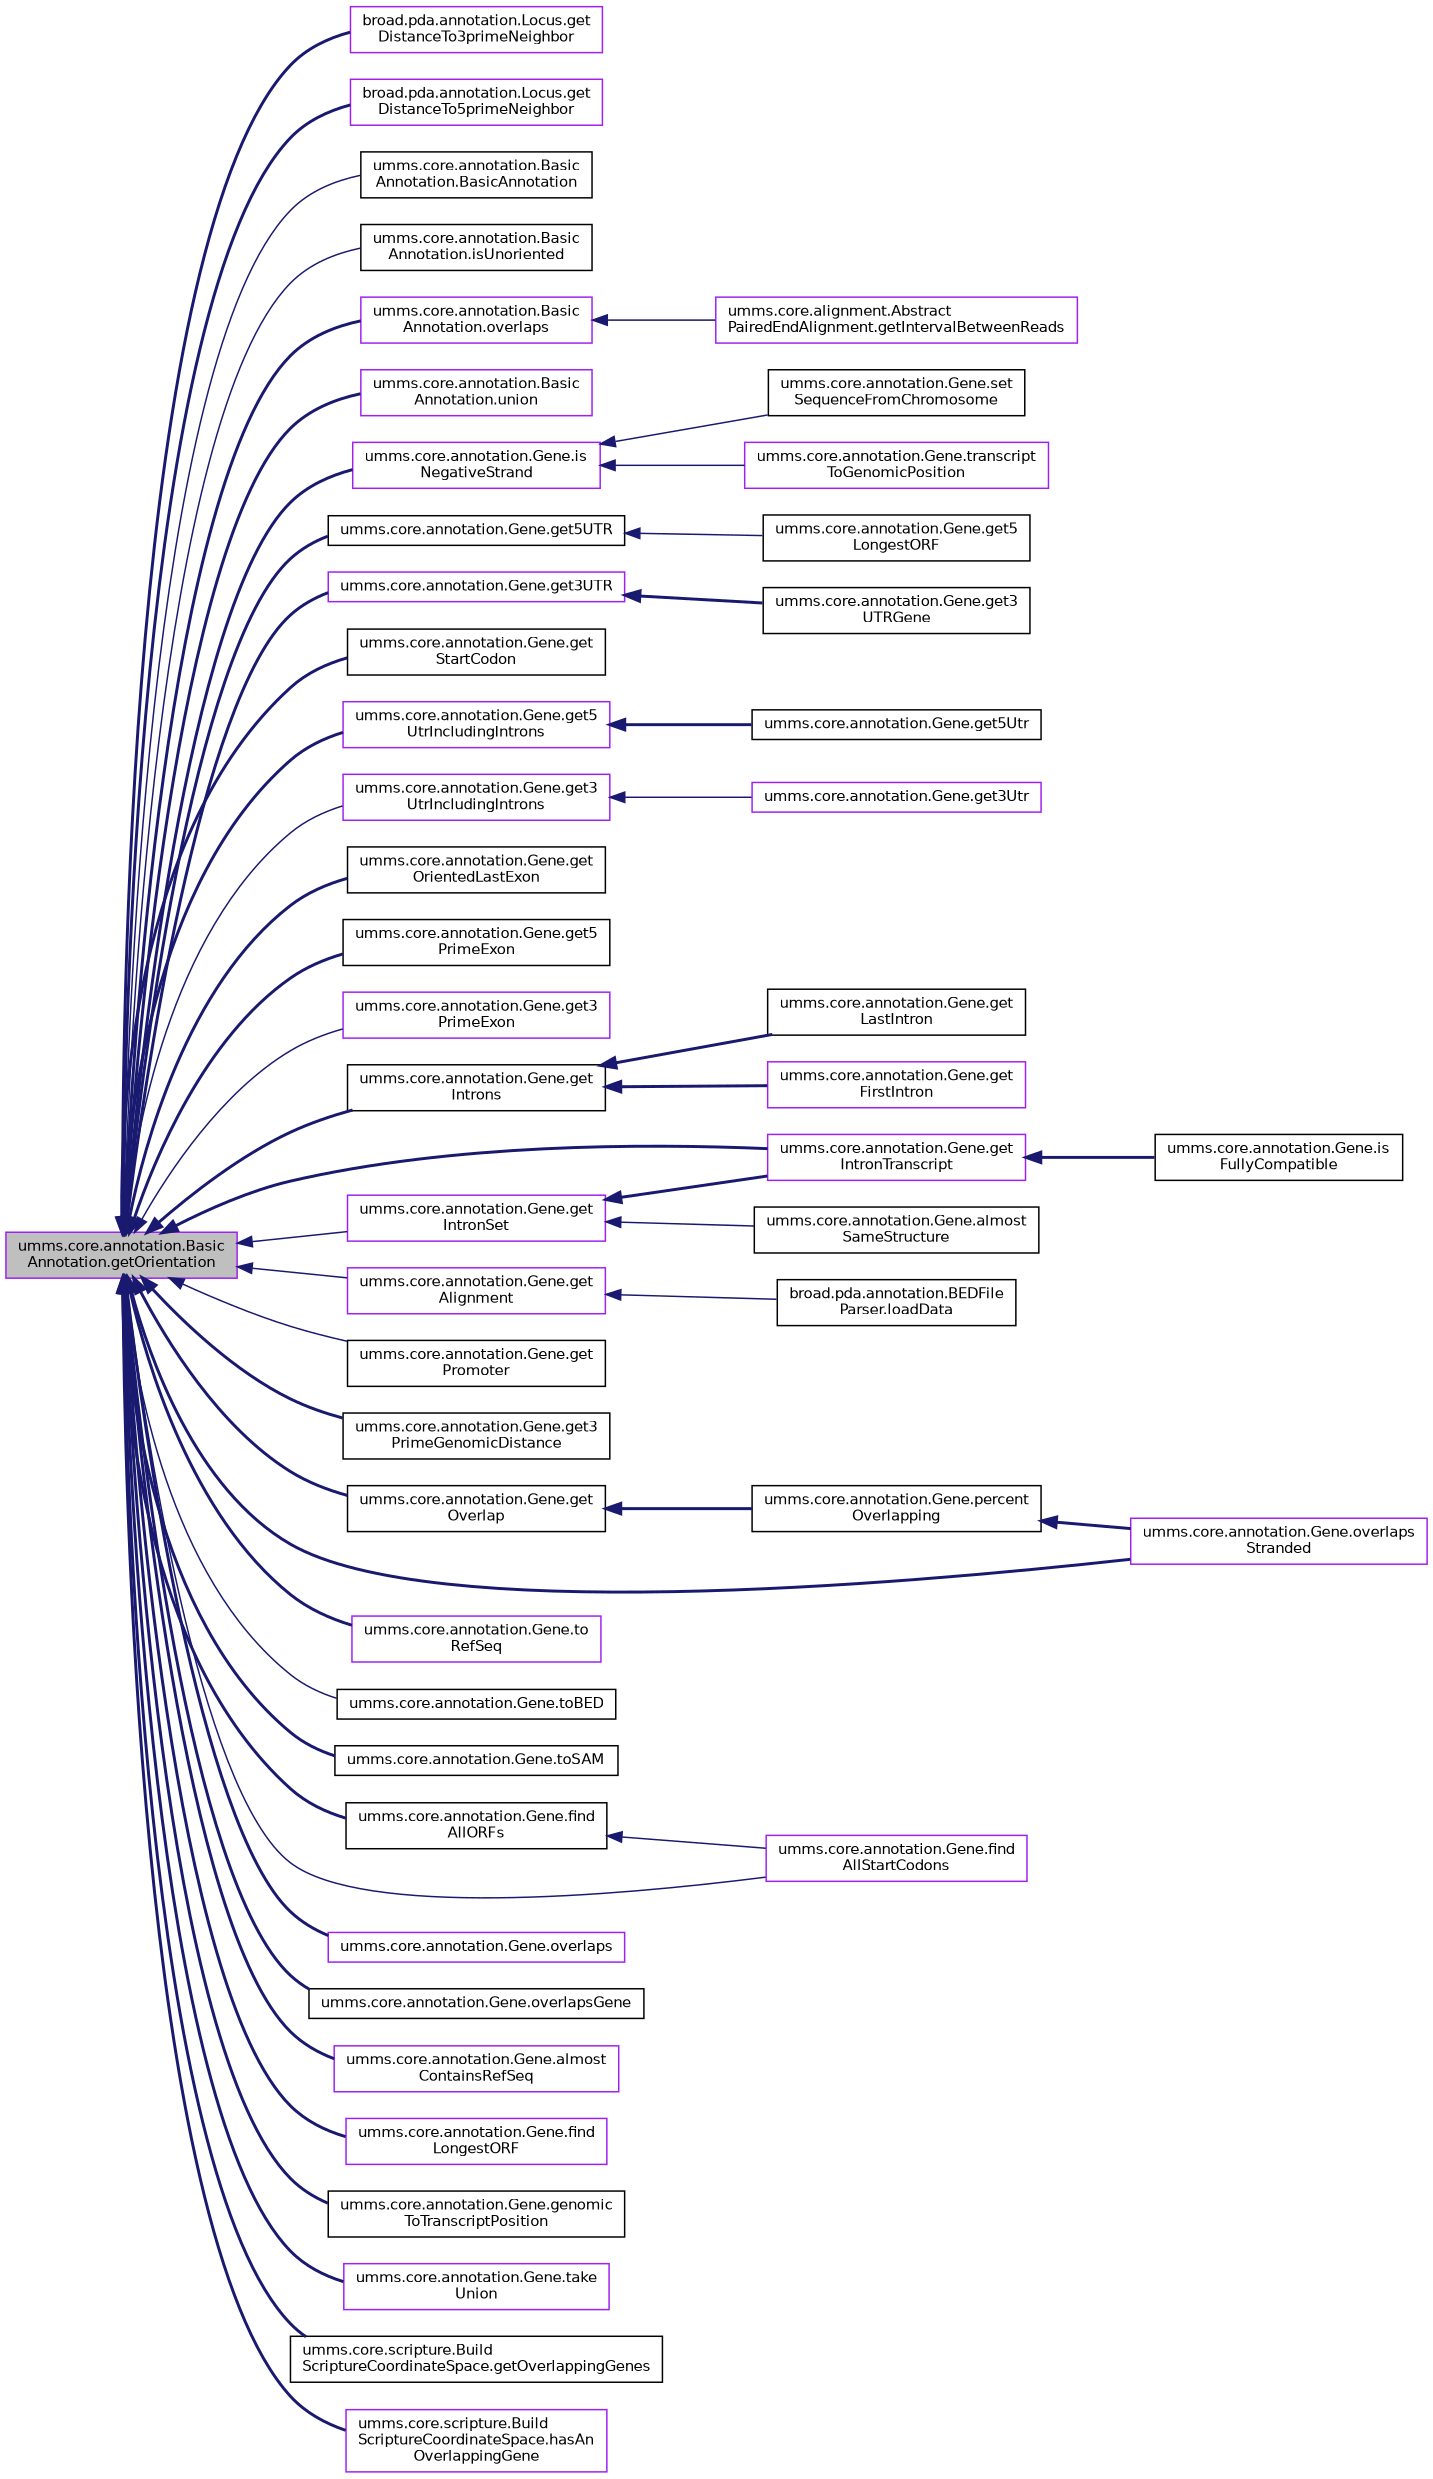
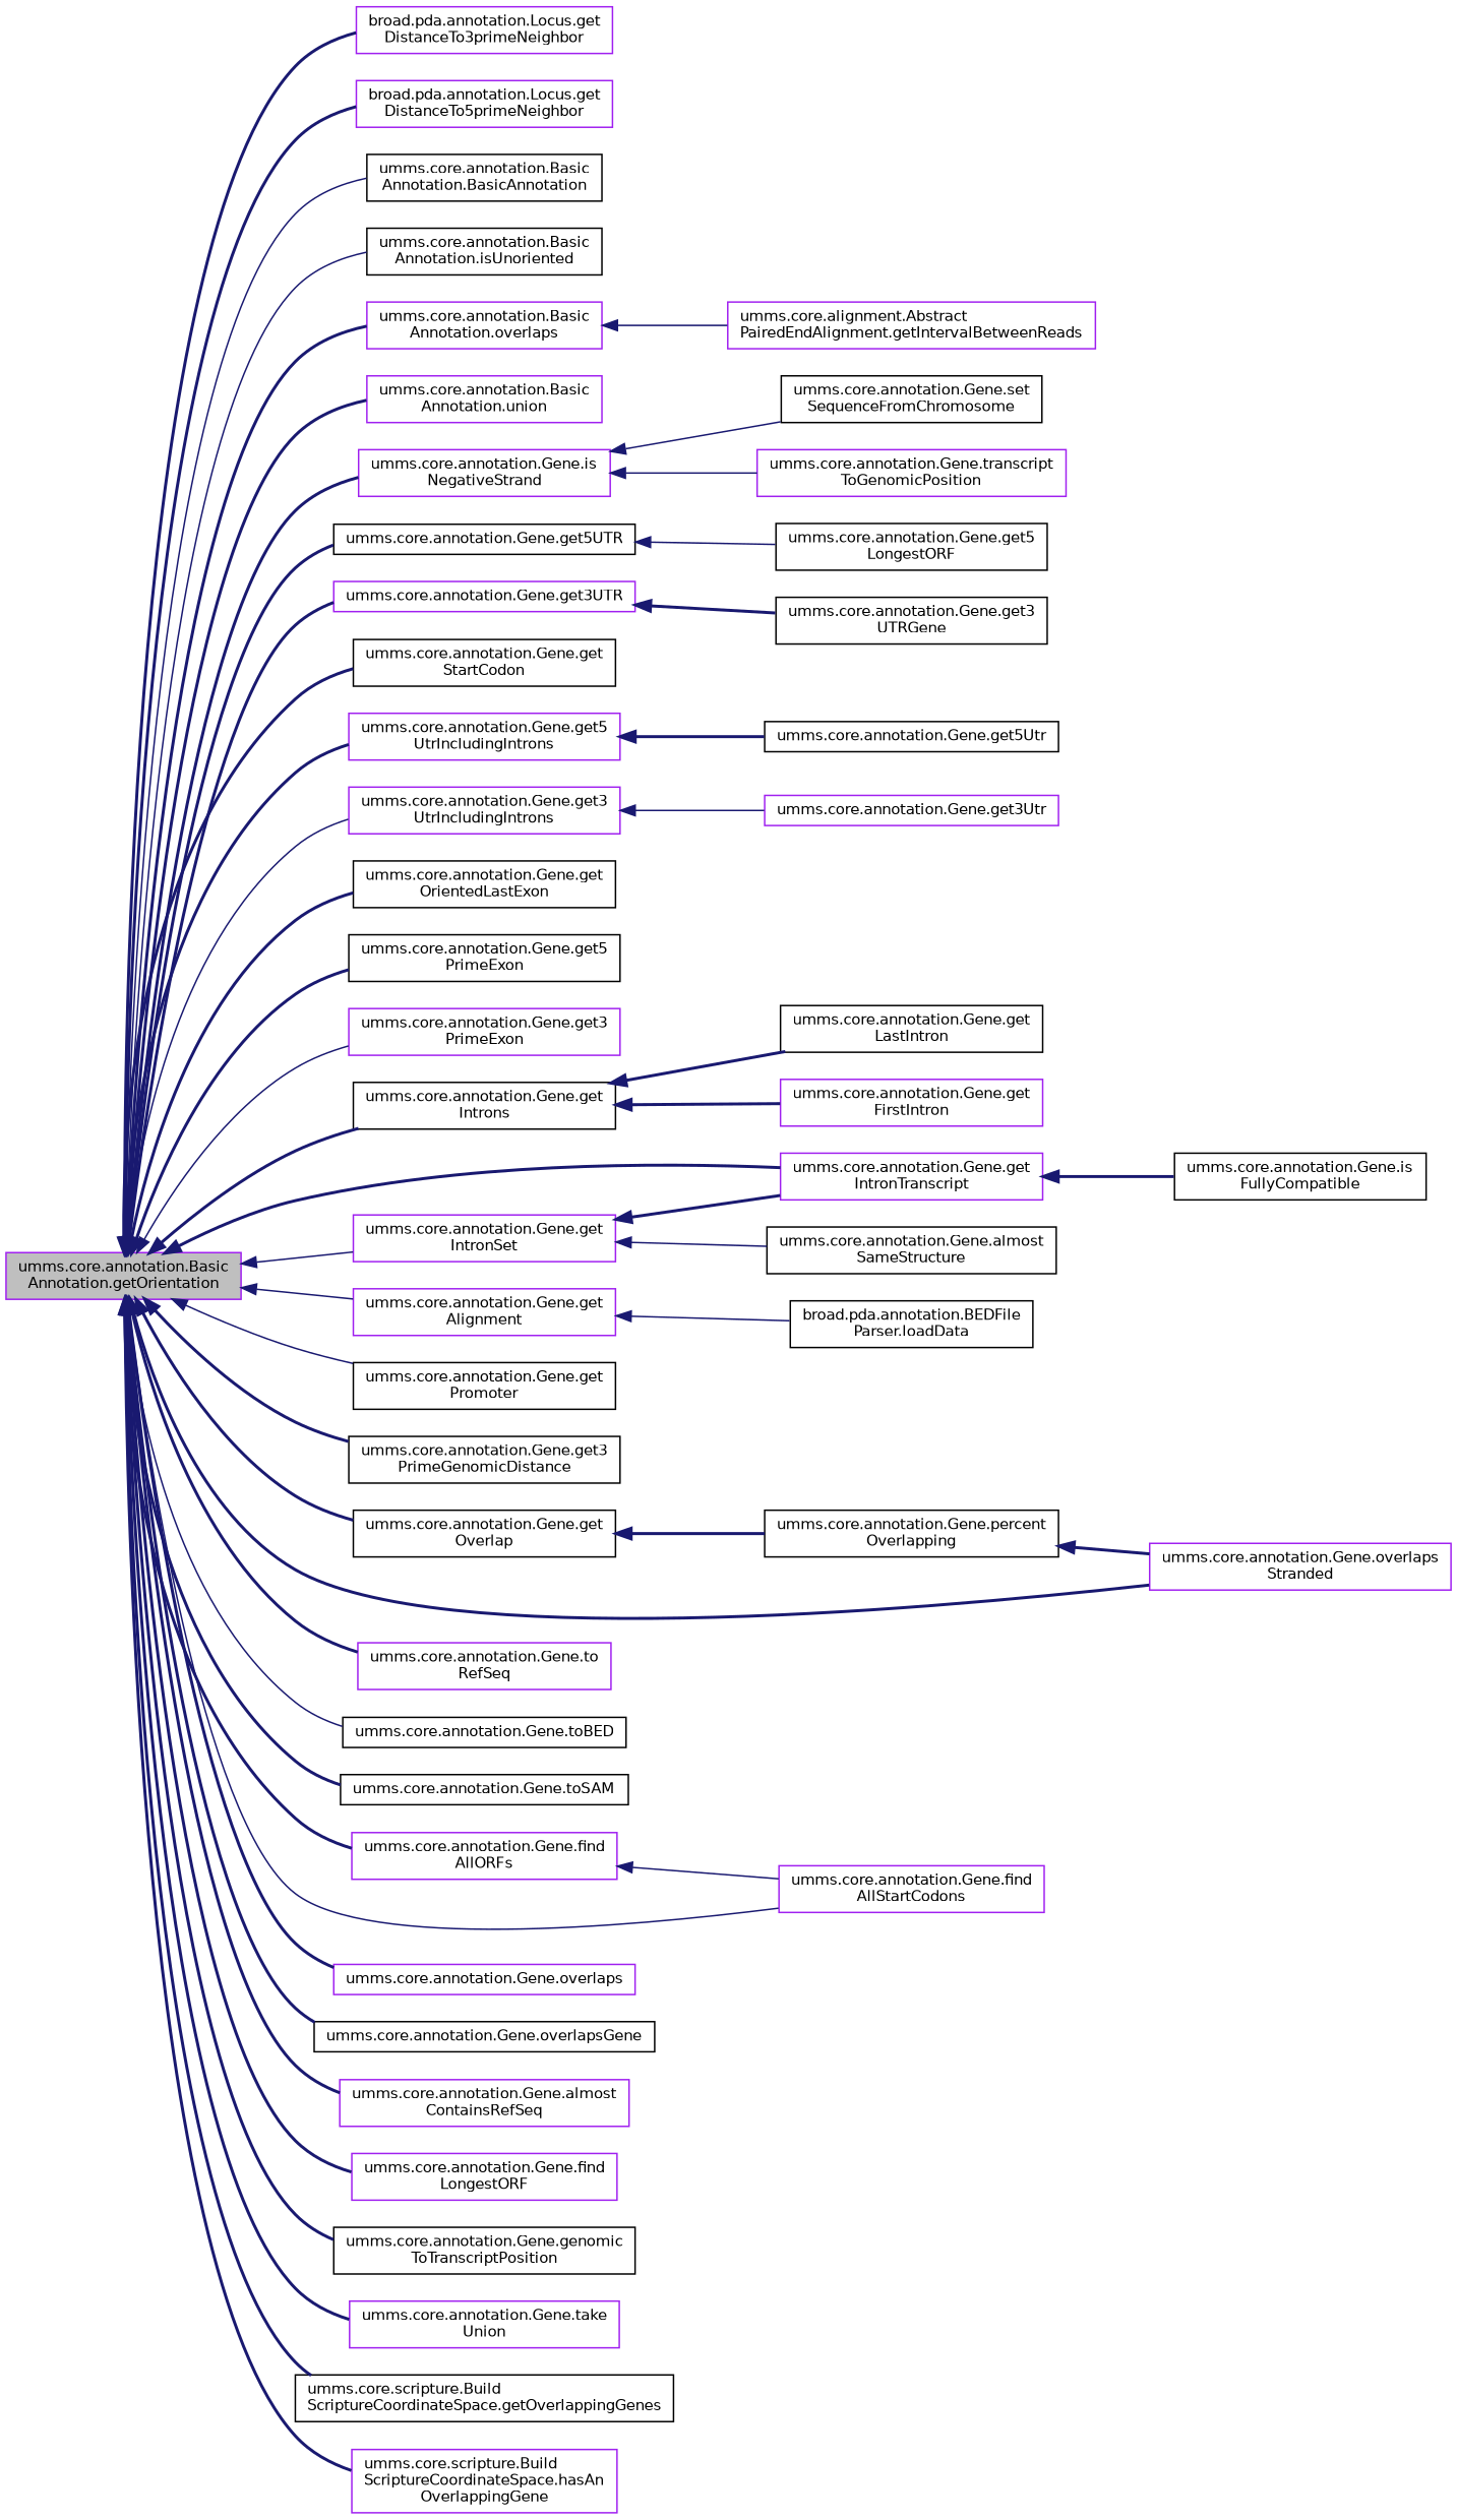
  digraph {
    rankdir=LR
    node [color=purple fillcolor=white fontname=Helvetica fontsize=10 shape=record style=filled]
    edge [color=midnightblue dir=back fontname=Helvetica fontsize=10 labelfontname=Helvetica labelfontsize=10 style=bold]
    n1 [fillcolor=grey75 fontcolor=black height=0.2 label="umms.core.annotation.Basic\lAnnotation.getOrientation" width=0.4]
    n2 [height=0.2 label="broad.pda.annotation.Locus.get\lDistanceTo3primeNeighbor" width=0.4]
    n3 [height=0.2 label="broad.pda.annotation.Locus.get\lDistanceTo5primeNeighbor" width=0.4]
    n4 [color=black height=0.2 label="umms.core.annotation.Basic\lAnnotation.BasicAnnotation" width=0.4]
    n5 [color=black height=0.2 label="umms.core.annotation.Basic\lAnnotation.isUnoriented" width=0.4]
    n6 [height=0.2 label="umms.core.annotation.Basic\lAnnotation.overlaps" width=0.4]
    n7 [height=0.2 label="umms.core.annotation.Basic\lAnnotation.union" width=0.4]
    n8 [height=0.2 label="umms.core.annotation.Gene.is\lNegativeStrand" width=0.4]
    n9 [color=black height=0.2 label="umms.core.annotation.Gene.get5UTR" width=0.4]
    n10 [height=0.2 label="umms.core.annotation.Gene.get3UTR" width=0.4]
    n11 [color=black height=0.2 label="umms.core.annotation.Gene.get\lStartCodon" width=0.4]
    n12 [height=0.2 label="umms.core.annotation.Gene.get5\lUtrIncludingIntrons" width=0.4]
    n13 [height=0.2 label="umms.core.annotation.Gene.get3\lUtrIncludingIntrons" width=0.4]
    n14 [color=black height=0.2 label="umms.core.annotation.Gene.get\lOrientedLastExon" width=0.4]
    n15 [color=black height=0.2 label="umms.core.annotation.Gene.get5\lPrimeExon" width=0.4]
    n16 [height=0.2 label="umms.core.annotation.Gene.get3\lPrimeExon" width=0.4]
    n17 [color=black height=0.2 label="umms.core.annotation.Gene.get\lIntrons" width=0.4]
    n18 [height=0.2 label="umms.core.annotation.Gene.get\lIntronSet" width=0.4]
    n19 [height=0.2 label="umms.core.annotation.Gene.get\lIntronTranscript" width=0.4]
    n20 [height=0.2 label="umms.core.annotation.Gene.get\lAlignment" width=0.4]
    n21 [color=black height=0.2 label="umms.core.annotation.Gene.get\lPromoter" width=0.4]
    n22 [color=black height=0.2 label="umms.core.annotation.Gene.get3\lPrimeGenomicDistance" width=0.4]
    n23 [color=black height=0.2 label="umms.core.annotation.Gene.get\lOverlap" width=0.4]
    n24 [height=0.2 label="umms.core.annotation.Gene.overlaps\lStranded" width=0.4]
    n25 [height=0.2 label="umms.core.annotation.Gene.to\lRefSeq" width=0.4]
    n26 [color=black height=0.2 label="umms.core.annotation.Gene.toBED" width=0.4]
    n27 [color=black height=0.2 label="umms.core.annotation.Gene.toSAM" width=0.4]
-   n28 [color=black height=0.2 label="umms.core.annotation.Gene.find\lAllORFs" width=0.4]
+   n28 [height=0.2 label="umms.core.annotation.Gene.find\lAllORFs" width=0.4]
    n29 [height=0.2 label="umms.core.annotation.Gene.find\lAllStartCodons" width=0.4]
    n30 [height=0.2 label="umms.core.annotation.Gene.overlaps" width=0.4]
    n31 [color=black height=0.2 label="umms.core.annotation.Gene.overlapsGene" width=0.4]
    n32 [height=0.2 label="umms.core.annotation.Gene.almost\lContainsRefSeq" width=0.4]
    n33 [height=0.2 label="umms.core.annotation.Gene.find\lLongestORF" width=0.4]
    n34 [color=black height=0.2 label="umms.core.annotation.Gene.genomic\lToTranscriptPosition" width=0.4]
    n35 [height=0.2 label="umms.core.annotation.Gene.take\lUnion" width=0.4]
    n36 [color=black height=0.2 label="umms.core.scripture.Build\lScriptureCoordinateSpace.getOverlappingGenes" width=0.4]
    n37 [height=0.2 label="umms.core.scripture.Build\lScriptureCoordinateSpace.hasAn\lOverlappingGene" width=0.4]
    n38 [height=0.2 label="umms.core.alignment.Abstract\lPairedEndAlignment.getIntervalBetweenReads" width=0.4]
    n39 [color=black height=0.2 label="umms.core.annotation.Gene.set\lSequenceFromChromosome" width=0.4]
    n40 [height=0.2 label="umms.core.annotation.Gene.transcript\lToGenomicPosition" width=0.4]
    n41 [color=black height=0.2 label="umms.core.annotation.Gene.get5\lLongestORF" width=0.4]
    n42 [color=black height=0.2 label="umms.core.annotation.Gene.get3\lUTRGene" width=0.4]
    n43 [color=black height=0.2 label="umms.core.annotation.Gene.get5Utr" width=0.4]
    n44 [height=0.2 label="umms.core.annotation.Gene.get3Utr" width=0.4]
    n45 [color=black height=0.2 label="umms.core.annotation.Gene.get\lLastIntron" width=0.4]
    n46 [height=0.2 label="umms.core.annotation.Gene.get\lFirstIntron" width=0.4]
    n47 [color=black height=0.2 label="umms.core.annotation.Gene.almost\lSameStructure" width=0.4]
    n48 [color=black height=0.2 label="umms.core.annotation.Gene.is\lFullyCompatible" width=0.4]
    n49 [color=black height=0.2 label="broad.pda.annotation.BEDFile\lParser.loadData" width=0.4]
    n50 [color=black height=0.2 label="umms.core.annotation.Gene.percent\lOverlapping" width=0.4]
    n1 -> n2
    n1 -> n3
    n1 -> n4 [style=solid]
    n1 -> n5 [style=solid]
    n1 -> n6
    n1 -> n7
    n1 -> n8
    n1 -> n9
    n1 -> n10
    n1 -> n11
    n1 -> n12
    n1 -> n13 [style=solid]
    n1 -> n14
    n1 -> n15
    n1 -> n16 [style=solid]
    n1 -> n17
    n1 -> n18 [style=solid]
    n1 -> n19
    n1 -> n20 [style=solid]
    n1 -> n21 [style=solid]
    n1 -> n22
    n1 -> n23
    n1 -> n24
    n1 -> n25
    n1 -> n26 [style=solid]
    n1 -> n27
    n1 -> n28
    n1 -> n29 [style=solid]
    n1 -> n30
    n1 -> n31
    n1 -> n32
    n1 -> n33
    n1 -> n34
    n1 -> n35
    n1 -> n36
    n1 -> n37
    n6 -> n38 [style=solid]
    n8 -> n39 [style=solid]
    n8 -> n40 [style=solid]
    n9 -> n41 [style=solid]
    n10 -> n42
    n12 -> n43
    n13 -> n44 [style=solid]
    n17 -> n45
    n17 -> n46
    n18 -> n19
    n18 -> n47 [style=solid]
    n19 -> n48
    n20 -> n49 [style=solid]
    n23 -> n50
    n28 -> n29 [style=solid]
    n50 -> n24
  }
